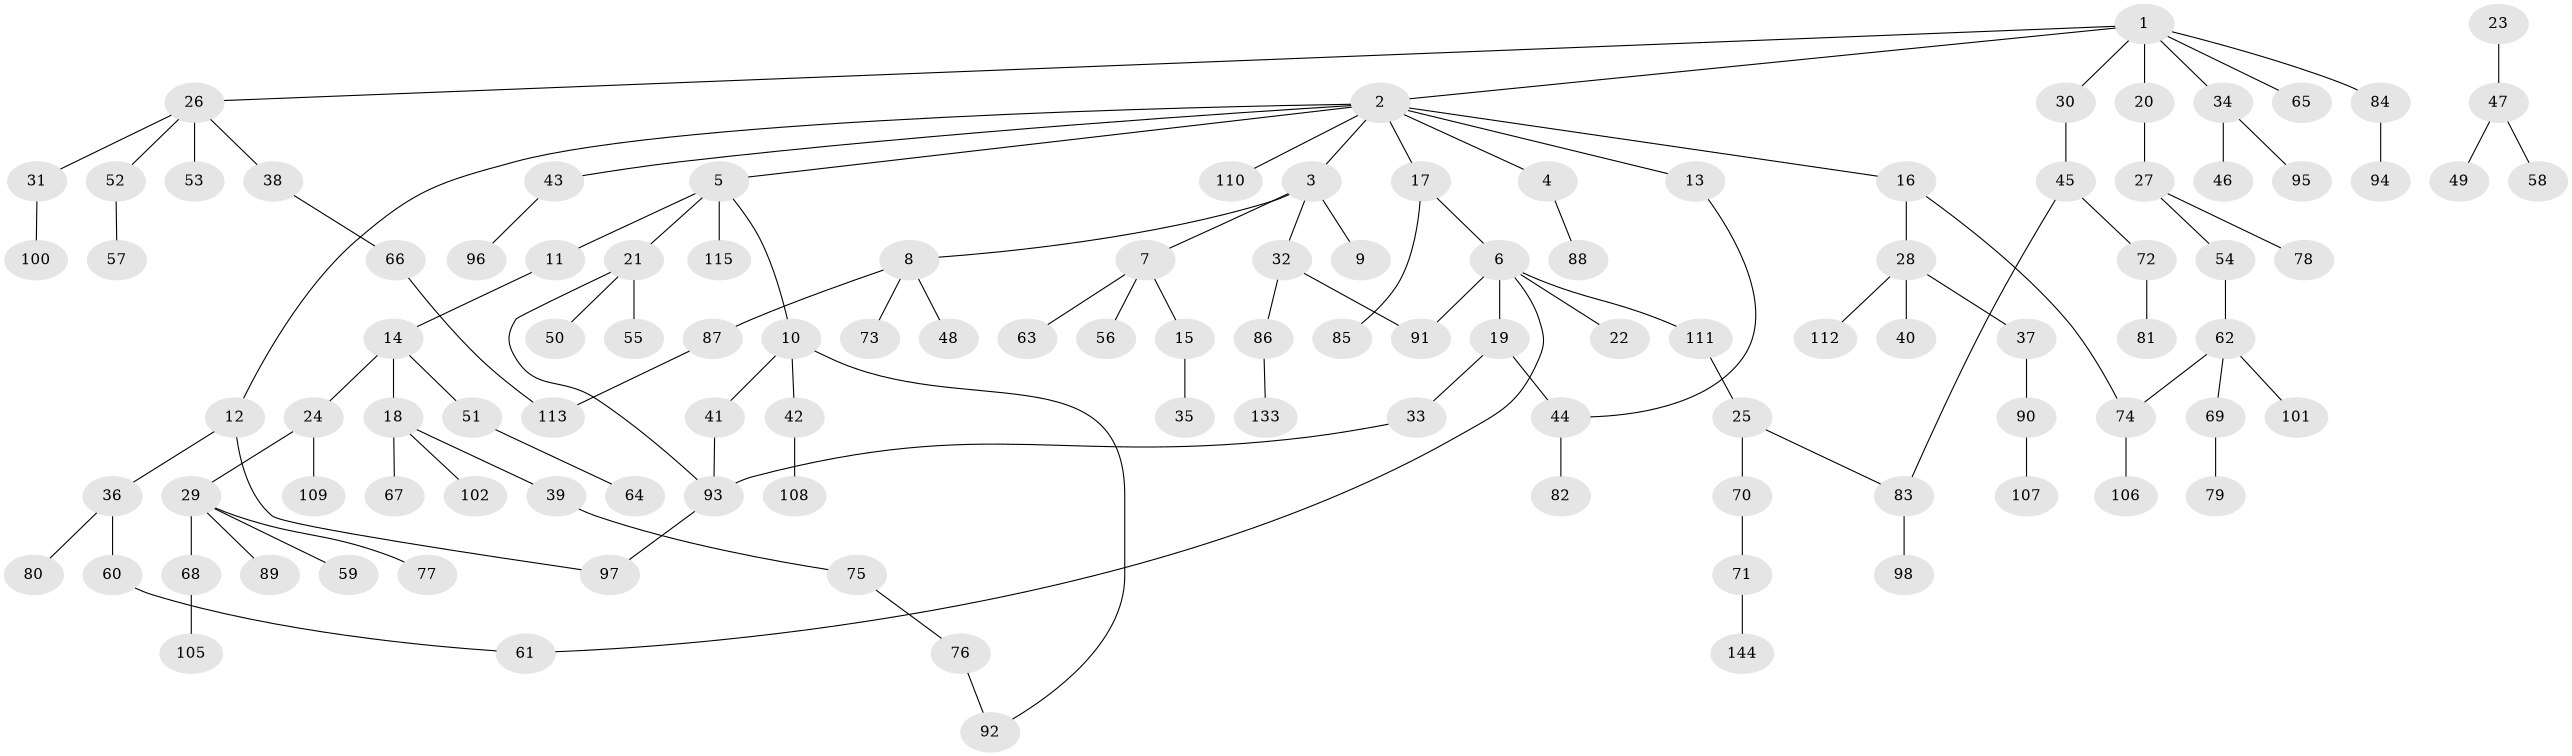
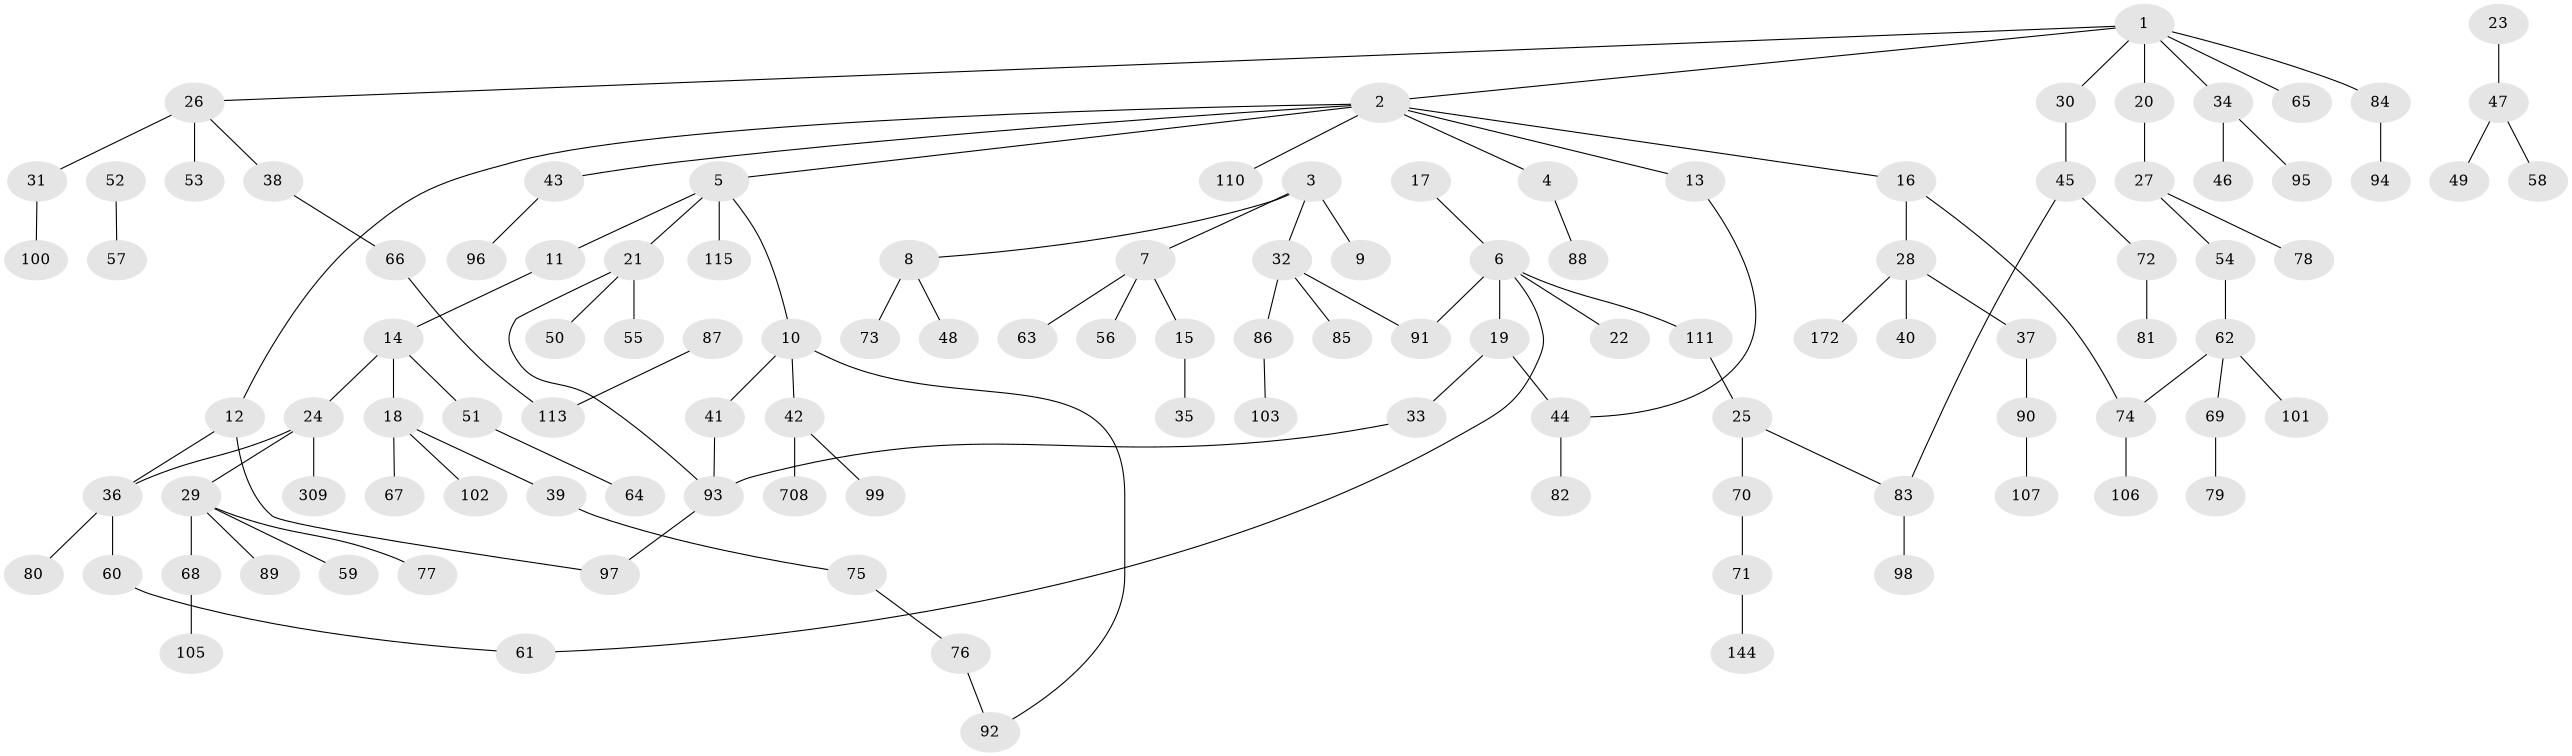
  graph {
    node [color=gray90 style=filled]
    1
    2
    20
    26
    30
    34
    65
    84
    3
    4
    5
    12
    13
    16
    17
    43
    110
    27
    31
    38
    52
    53
    45
    46
    95
    94
    7
    8
    9
    32
    88
    10
    11
    21
    115
    6
    19
    22
    61
    91
    111
    36
    97
    44
    28
    74
    96
    15
    56
    63
    48
    73
    87
    85
    86
    41
    42
    92
    14
    50
    55
    93
    33
    25
    35
    113
-   108
+   99
+   108 [label=708]
    18
    24
    51
    60
    80
    82
    39
    67
    102
    29
-   109
+   109 [label=309]
    64
    37
    40
-   112
+   112 [label=172]
    106
    75
    70
    83
    54
    78
    23
    47
    49
    58
    59
    68
    77
    89
    71
    98
    100
    66
    57
    62
    90
    105
    72
-   103 [label=133]
+   103
    107
    76
    81
    69
    101
    79
    n114 [label=144]
    1 -- 2
    1 -- 20
    1 -- 26
    1 -- 30
    1 -- 34
    1 -- 65
    1 -- 84
-   2 -- 3
    2 -- 4
    2 -- 5
    2 -- 12
    2 -- 13
    2 -- 16
-   2 -- 17
    2 -- 43
    2 -- 110
    20 -- 27
    26 -- 31
    26 -- 38
-   26 -- 52
    26 -- 53
    30 -- 45
    34 -- 46
    34 -- 95
    84 -- 94
    3 -- 7
    3 -- 8
    3 -- 9
    3 -- 32
    4 -- 88
    5 -- 10
    5 -- 11
    5 -- 21
    5 -- 115
    12 -- 36
    12 -- 97
    13 -- 44
    16 -- 28
    16 -- 74
    17 -- 6
    43 -- 96
    27 -- 54
    27 -- 78
    31 -- 100
    38 -- 66
    52 -- 57
    45 -- 83
    45 -- 72
    7 -- 15
    7 -- 56
    7 -- 63
    8 -- 48
    8 -- 73
-   8 -- 87
    32 -- 91
-   17 -- 85
+   32 -- 85
    32 -- 86
    10 -- 41
    10 -- 42
    10 -- 92
    11 -- 14
    21 -- 50
    21 -- 55
    21 -- 93
    6 -- 19
    6 -- 22
    6 -- 61
    6 -- 91
    6 -- 111
    19 -- 44
    19 -- 33
    111 -- 25
    36 -- 60
    36 -- 80
    44 -- 82
    28 -- 37
    28 -- 40
    28 -- 112
    74 -- 106
    15 -- 35
    87 -- 113
    86 -- 103
    41 -- 93
+   42 -- 99
    42 -- 108
    14 -- 18
    14 -- 24
    14 -- 51
    93 -- 97
    33 -- 93
    25 -- 70
    25 -- 83
    18 -- 39
    18 -- 67
    18 -- 102
+   24 -- 36
    24 -- 29
    24 -- 109
    51 -- 64
    60 -- 61
    39 -- 75
    29 -- 59
    29 -- 68
    29 -- 77
    29 -- 89
    37 -- 90
    75 -- 76
    70 -- 71
    83 -- 98
    54 -- 62
    23 -- 47
    47 -- 49
    47 -- 58
    68 -- 105
    71 -- n114
    66 -- 113
    62 -- 74
    62 -- 69
    62 -- 101
    90 -- 107
    72 -- 81
    76 -- 92
    69 -- 79
  }
